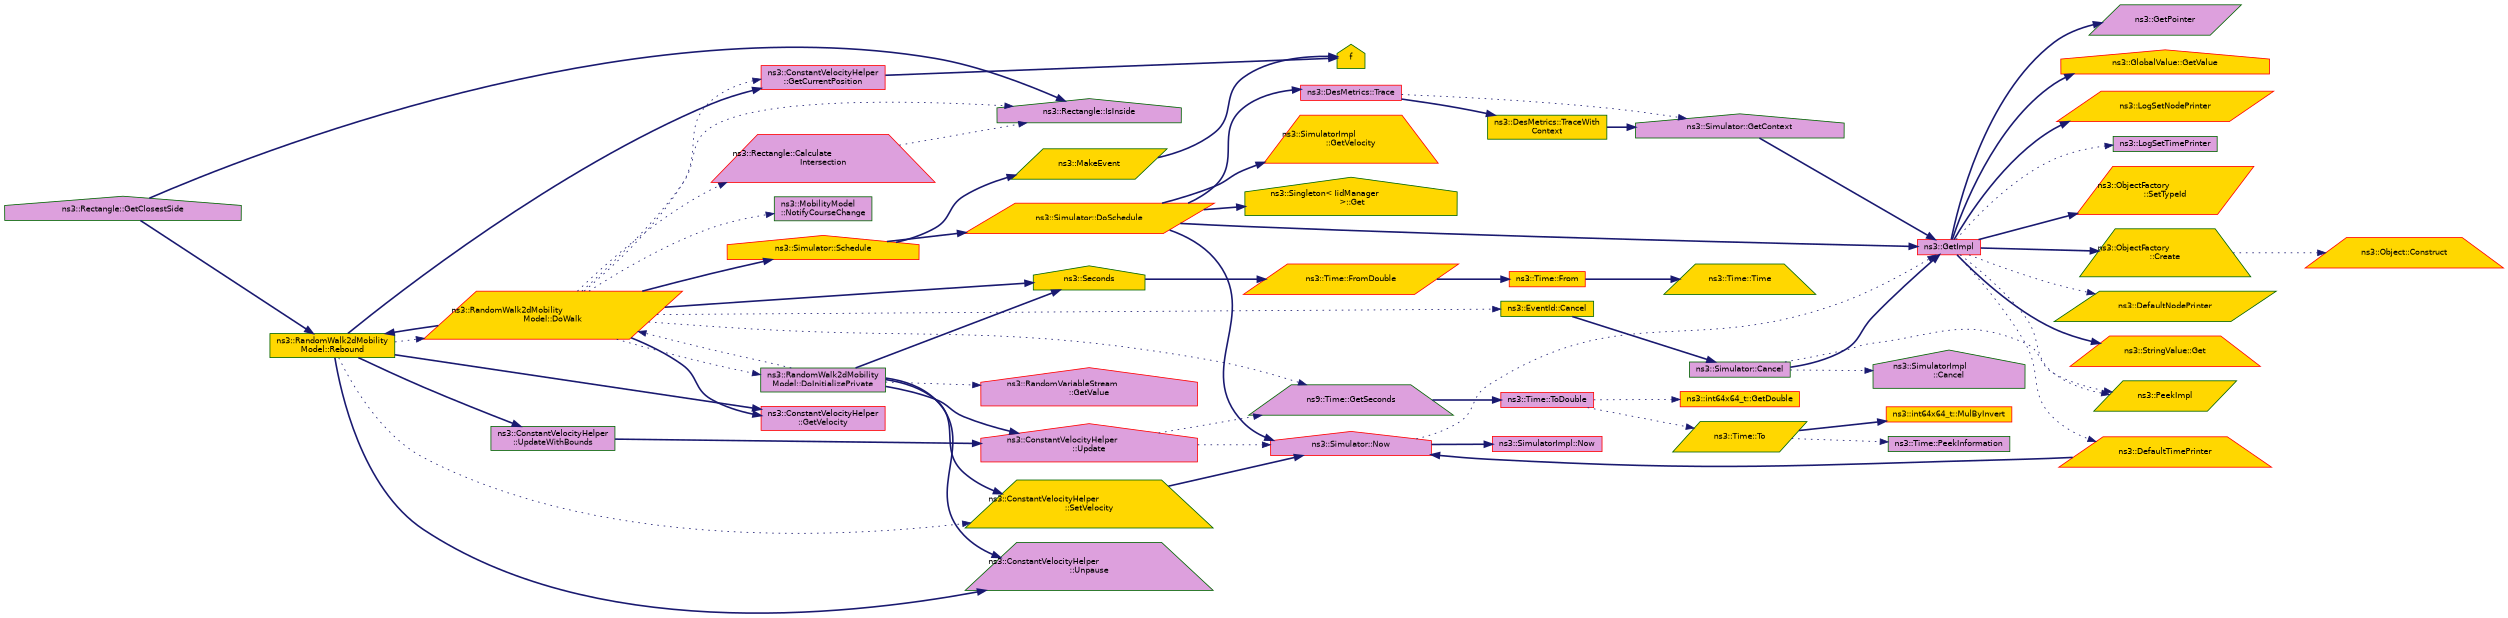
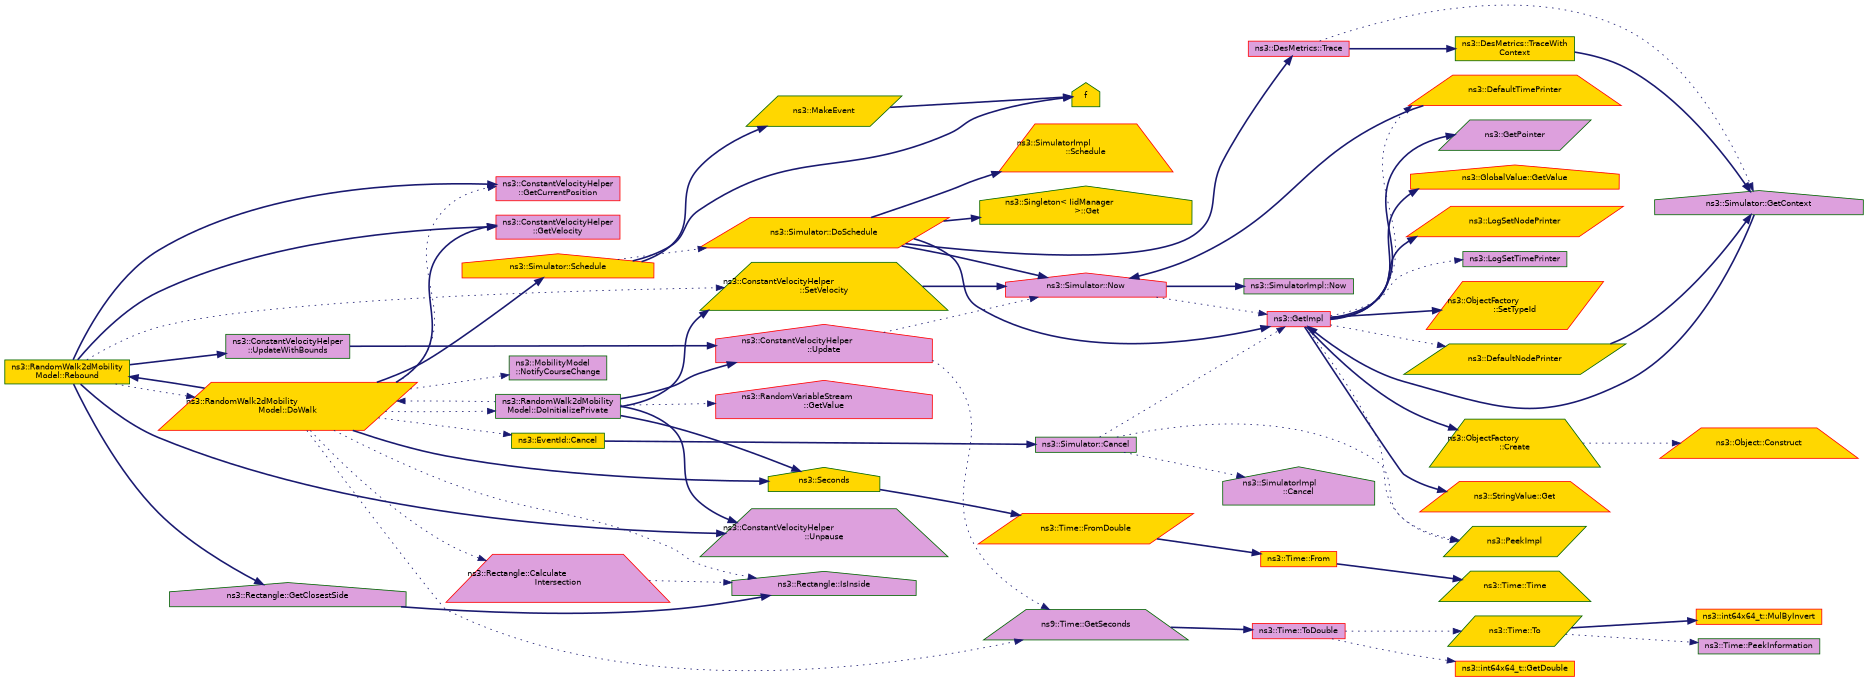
  digraph {
    rankdir=LR
    node [color=darkgreen fillcolor=gold fontname=Helvetica fontsize=10 shape=box style=filled]
    edge [color=midnightblue fontname=Helvetica fontsize=10 labelfontname=Helvetica labelfontsize=10 style=bold]
    n1 [fontcolor=black height=0.2 label="ns3::RandomWalk2dMobility\lModel::Rebound" width=0.4]
    n2 [color=red height=0.2 label="ns3::RandomWalk2dMobility\lModel::DoWalk" shape=parallelogram width=0.4]
    n3 [height=0.2 label="ns3::ConstantVelocityHelper\l::SetVelocity" shape=trapezium width=0.4]
    n4 [fillcolor=plum height=0.2 label="ns3::ConstantVelocityHelper\l::Unpause" shape=trapezium width=0.4]
    n5 [color=red fillcolor=plum height=0.2 label="ns3::ConstantVelocityHelper\l::GetCurrentPosition" width=0.4]
    n6 [color=red fillcolor=plum height=0.2 label="ns3::ConstantVelocityHelper\l::GetVelocity" width=0.4]
    n7 [fillcolor=plum height=0.2 label="ns3::Rectangle::GetClosestSide" shape=house width=0.4]
    n8 [fillcolor=plum height=0.2 label="ns3::ConstantVelocityHelper\l::UpdateWithBounds" width=0.4]
    n9 [color=red fillcolor=plum height=0.2 label="ns3::Rectangle::Calculate\lIntersection" shape=trapezium width=0.4]
    n10 [fillcolor=plum height=0.2 label="ns3::Rectangle::IsInside" shape=house width=0.4]
    n11 [height=0.2 label="ns3::EventId::Cancel" width=0.4]
    n12 [fillcolor=plum height=0.2 label="ns3::RandomWalk2dMobility\lModel::DoInitializePrivate" width=0.4]
    n13 [height=0.2 label="ns3::Seconds" shape=house width=0.4]
    n14 [fillcolor=plum height=0.2 label="ns9::Time::GetSeconds" shape=trapezium width=0.4]
    n15 [fillcolor=plum height=0.2 label="ns3::MobilityModel\l::NotifyCourseChange" width=0.4]
    n16 [color=red height=0.2 label="ns3::Simulator::Schedule" shape=house width=0.4]
    n17 [color=red fillcolor=plum height=0.2 label="ns3::Simulator::Now" shape=house width=0.4]
    n18 [color=red fillcolor=plum height=0.2 label="ns3::ConstantVelocityHelper\l::Update" shape=house width=0.4]
    n19 [fillcolor=plum height=0.2 label="ns3::Simulator::Cancel" width=0.4]
    n20 [color=red fillcolor=plum height=0.2 label="ns3::RandomVariableStream\l::GetValue" shape=house width=0.4]
    n21 [color=red height=0.2 label="ns3::Time::FromDouble" shape=parallelogram width=0.4]
    n22 [color=red fillcolor=plum height=0.2 label="ns3::Time::ToDouble" width=0.4]
    n23 [color=red height=0.2 label="ns3::Simulator::DoSchedule" shape=parallelogram width=0.4]
    n24 [height=0.2 label=f shape=house width=0.4]
    n25 [height=0.2 label="ns3::MakeEvent" shape=parallelogram width=0.4]
    n26 [fillcolor=plum height=0.2 label="ns3::SimulatorImpl\l::Cancel" shape=house width=0.4]
    n27 [color=red fillcolor=plum height=0.2 label="ns3::GetImpl" width=0.4]
    n28 [height=0.2 label="ns3::PeekImpl" shape=parallelogram width=0.4]
    n29 [height=0.2 label="ns3::ObjectFactory\l::Create" shape=trapezium width=0.4]
    n30 [height=0.2 label="ns3::DefaultNodePrinter" shape=parallelogram width=0.4]
    n31 [color=red height=0.2 label="ns3::DefaultTimePrinter" shape=trapezium width=0.4]
    n32 [color=red height=0.2 label="ns3::StringValue::Get" shape=trapezium width=0.4]
    n33 [fillcolor=plum height=0.2 label="ns3::GetPointer" shape=parallelogram width=0.4]
    n34 [color=red height=0.2 label="ns3::GlobalValue::GetValue" shape=house width=0.4]
    n35 [color=red height=0.2 label="ns3::LogSetNodePrinter" shape=parallelogram width=0.4]
    n36 [fillcolor=plum height=0.2 label="ns3::LogSetTimePrinter" width=0.4]
    n37 [color=red height=0.2 label="ns3::ObjectFactory\l::SetTypeId" shape=parallelogram width=0.4]
    n38 [color=red height=0.2 label="ns3::Object::Construct" shape=trapezium width=0.4]
    n39 [fillcolor=plum height=0.2 label="ns3::Simulator::GetContext" shape=house width=0.4]
-   n40 [color=red fillcolor=plum height=0.2 label="ns3::SimulatorImpl::Now" width=0.4]
+   n40 [fillcolor=plum height=0.2 label="ns3::SimulatorImpl::Now" width=0.4]
    n41 [color=red height=0.2 label="ns3::Time::From" width=0.4]
    n42 [height=0.2 label="ns3::Time::Time" shape=trapezium width=0.4]
    n43 [color=red height=0.2 label="ns3::int64x64_t::GetDouble" width=0.4]
    n44 [height=0.2 label="ns3::Time::To" shape=parallelogram width=0.4]
    n45 [color=red height=0.2 label="ns3::int64x64_t::MulByInvert" width=0.4]
    n46 [fillcolor=plum height=0.2 label="ns3::Time::PeekInformation" width=0.4]
    n47 [height=0.2 label="ns3::Singleton\< IidManager\l \>::Get" shape=house width=0.4]
-   n48 [color=red height=0.2 label="ns3::SimulatorImpl\l::GetVelocity" shape=trapezium width=0.4]
+   n48 [color=red height=0.2 label="ns3::SimulatorImpl\l::Schedule" shape=trapezium width=0.4]
    n49 [color=red fillcolor=plum height=0.2 label="ns3::DesMetrics::Trace" width=0.4]
    n50 [height=0.2 label="ns3::DesMetrics::TraceWith\lContext" width=0.4]
    n1 -> n2 [style=dotted]
    n1 -> n3 [style=dotted]
    n1 -> n4
    n1 -> n5
    n1 -> n6
-   n7 -> n1
+   n1 -> n7
    n1 -> n8
    n2 -> n1
    n2 -> n5 [style=dotted]
    n2 -> n6
    n2 -> n9 [style=dotted]
    n2 -> n10 [style=dotted]
    n2 -> n11 [style=dotted]
    n2 -> n12 [style=dotted]
    n2 -> n13
    n2 -> n14 [style=dotted]
    n2 -> n15 [style=dotted]
    n2 -> n16
    n3 -> n17
    n7 -> n10
    n8 -> n18
    n9 -> n10 [style=dotted]
    n11 -> n19
    n12 -> n2 [style=dotted]
    n12 -> n3
    n12 -> n4
    n12 -> n13
    n12 -> n18
    n12 -> n20 [style=dotted]
    n13 -> n21
    n14 -> n22
-   n16 -> n23
-   n5 -> n24
+   n16 -> n23 [style=dotted]
+   n16 -> n24
    n16 -> n25
    n17 -> n27 [style=dotted]
    n17 -> n40
    n18 -> n14 [style=dotted]
    n18 -> n17 [style=dotted]
    n19 -> n26 [style=dotted]
-   n19 -> n27
+   n19 -> n27 [style=dotted]
    n19 -> n28 [style=dotted]
    n21 -> n41
    n22 -> n43 [style=dotted]
    n22 -> n44 [style=dotted]
    n23 -> n17
    n23 -> n27
    n23 -> n47
    n23 -> n48
    n23 -> n49
    n25 -> n24
    n27 -> n28 [style=dotted]
    n27 -> n29
    n27 -> n30 [style=dotted]
    n27 -> n31 [style=dotted]
    n27 -> n32
    n27 -> n33
    n27 -> n34
    n27 -> n35
    n27 -> n36 [style=dotted]
    n27 -> n37
    n29 -> n38 [style=dotted]
+   n30 -> n39
    n31 -> n17
    n39 -> n27
    n41 -> n42
    n44 -> n45
    n44 -> n46 [style=dotted]
    n49 -> n39 [style=dotted]
    n49 -> n50
    n50 -> n39
  }
